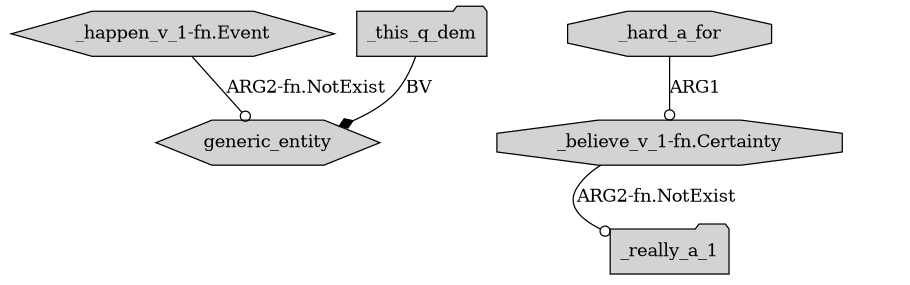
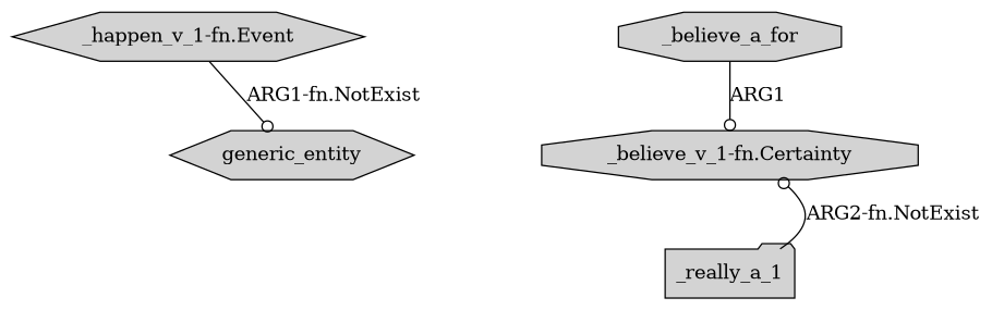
  digraph {
    node [shape=hexagon style=filled]
    edge [arrowhead=odot]
    "_happen_v_1-fn.Event"
    generic_entity
-   _hard_a_for [shape=octagon]
+   _hard_a_for [shape=octagon label=_believe_a_for]
    "_believe_v_1-fn.Certainty" [shape=octagon]
    _really_a_1 [shape=folder]
-   _this_q_dem [shape=folder]
-   "_happen_v_1-fn.Event" -> generic_entity [label="ARG2-fn.NotExist"]
+   "_happen_v_1-fn.Event" -> generic_entity [label="ARG1-fn.NotExist"]
    _hard_a_for -> "_believe_v_1-fn.Certainty" [label=ARG1]
-   "_believe_v_1-fn.Certainty" -> _really_a_1 [label="ARG2-fn.NotExist"]
-   _this_q_dem -> generic_entity [arrowhead=diamond label=BV]
+   _really_a_1 -> "_believe_v_1-fn.Certainty" [label="ARG2-fn.NotExist"]
  }
